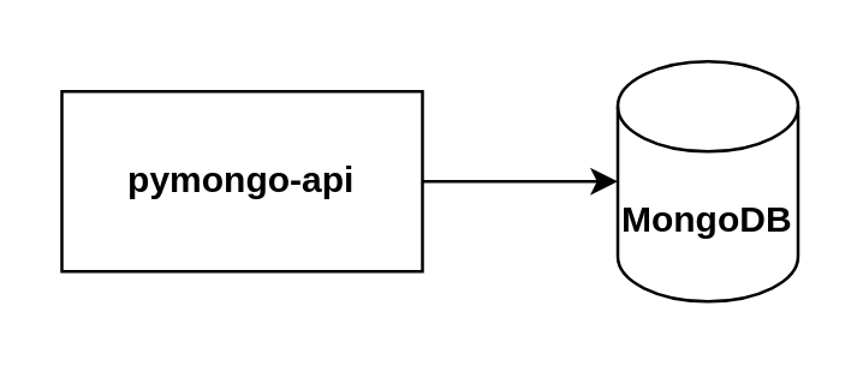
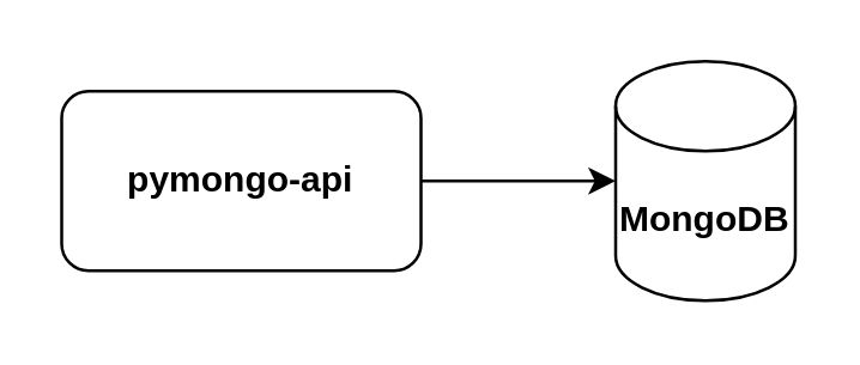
  <mxCell id="0" />
  <mxCell id="1" parent="0" />
  <mxCell id="2" value="&lt;b&gt;MongoDB&lt;/b&gt;" style="shape=cylinder3;whiteSpace=wrap;html=1;boundedLbl=1;backgroundOutline=1;size=15;" vertex="1" parent="1"><mxGeometry x="205" y="20" width="60" height="80" as="geometry" /></mxCell>
- <mxCell id="3" value="&lt;b&gt;pymongo-api&lt;/b&gt;" style="whiteSpace=wrap;html=1;rounded=0;" vertex="1" parent="1"><mxGeometry x="20" y="30" width="120" height="60" as="geometry" /></mxCell>
+ <mxCell id="3" value="&lt;b&gt;pymongo-api&lt;/b&gt;" style="rounded=1;whiteSpace=wrap;html=1;" vertex="1" parent="1"><mxGeometry x="20" y="30" width="120" height="60" as="geometry" /></mxCell>
  <mxCell id="4" style="edgeStyle=orthogonalEdgeStyle;rounded=0;orthogonalLoop=1;jettySize=auto;html=1;exitX=1;exitY=0.5;exitDx=0;exitDy=0;entryX=0;entryY=0.5;entryDx=0;entryDy=0;entryPerimeter=0;" edge="1" parent="1" source="3" target="2"><mxGeometry relative="1" as="geometry" /></mxCell>
